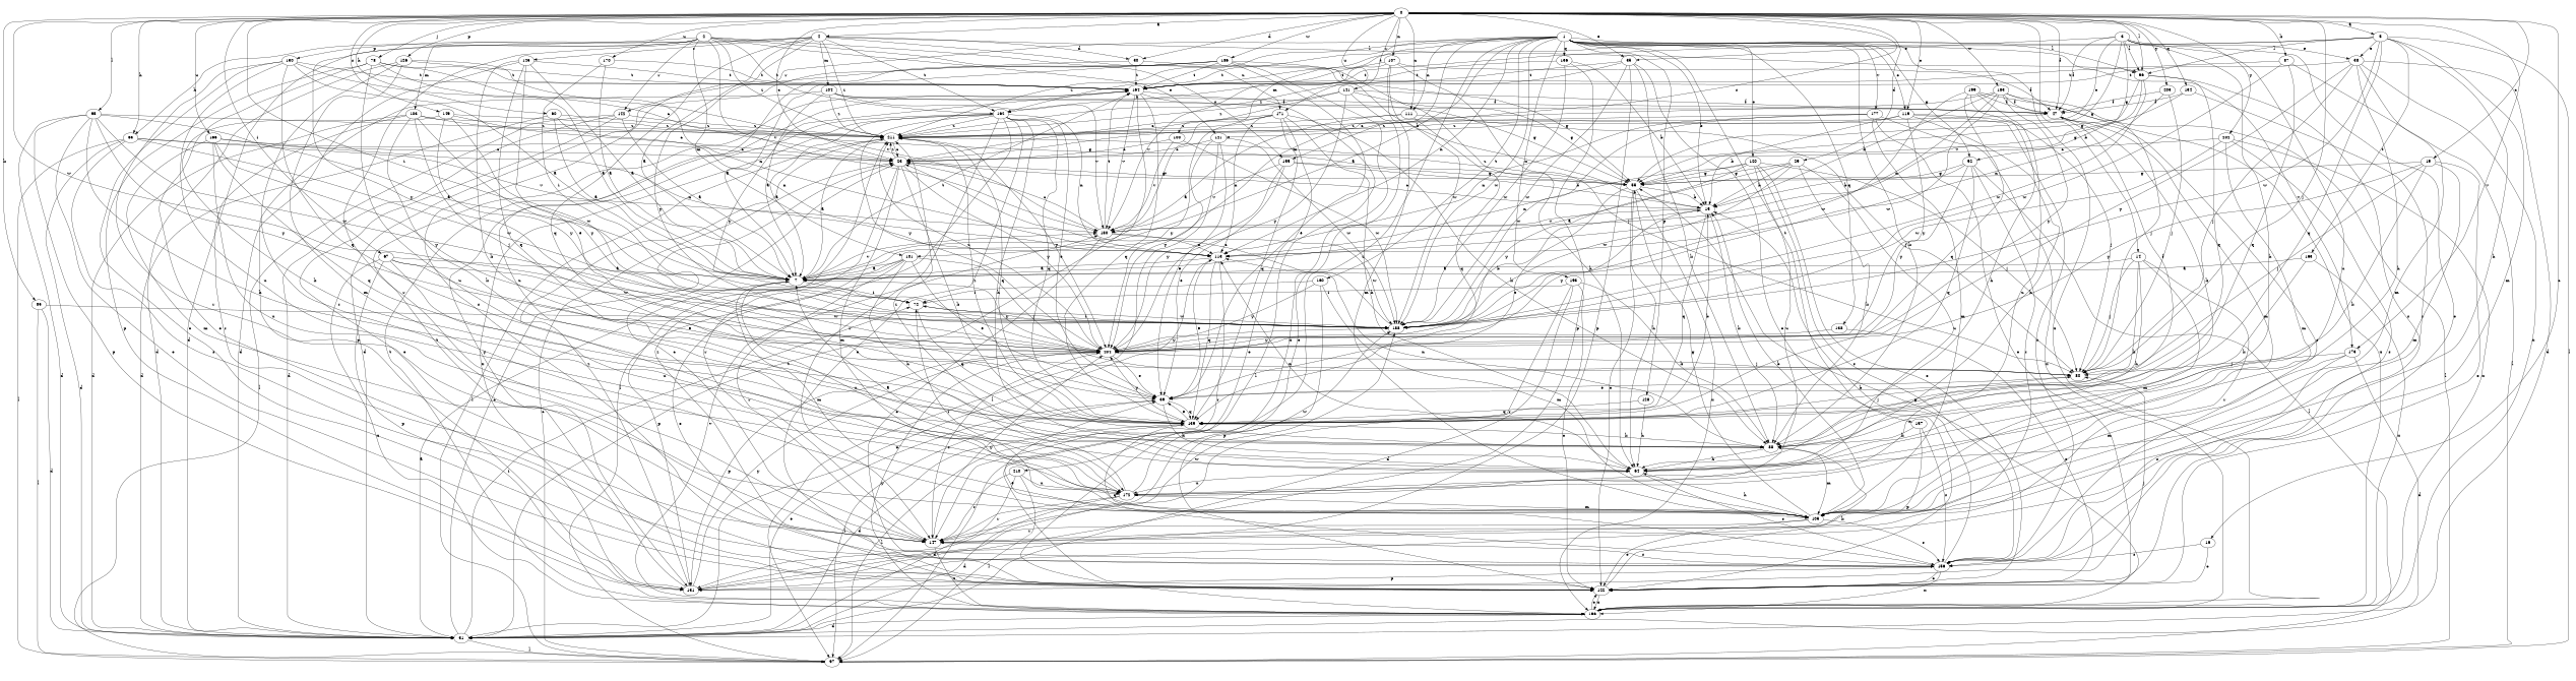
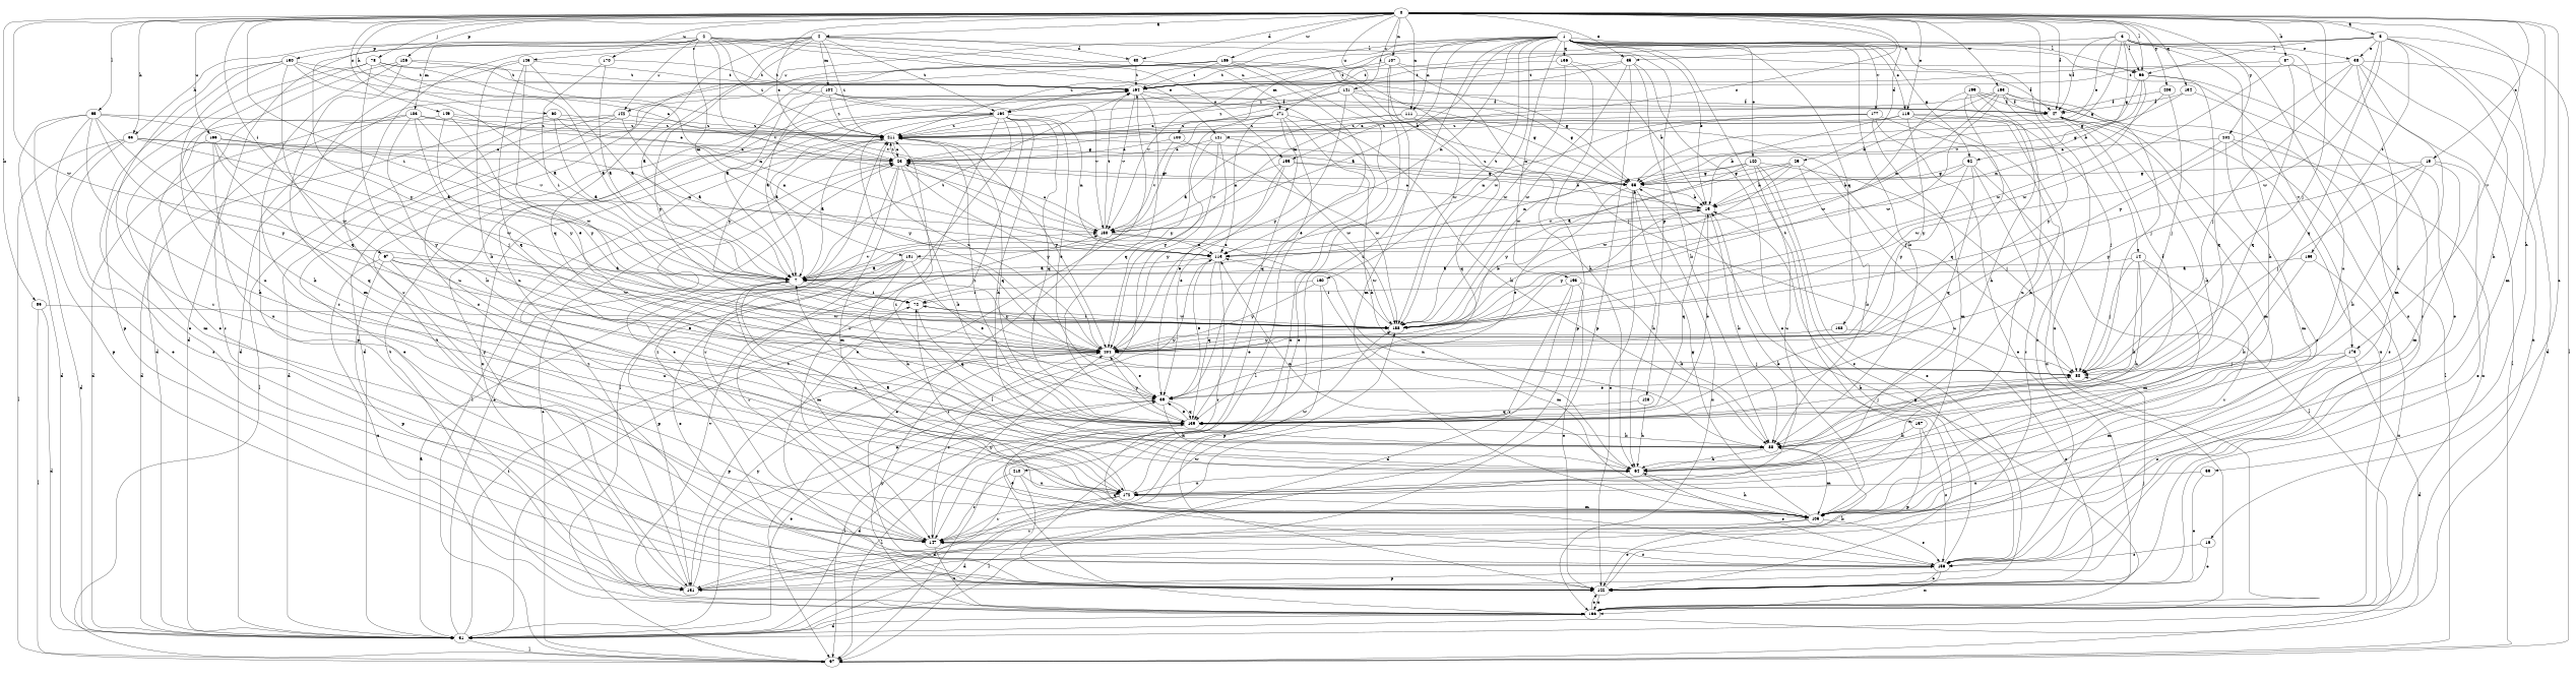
  strict digraph {
    0
    4
    5
    14
    16
    19
    23
    29
    30
    35
    47
+   59
    60
    63
    67
    72
    78
    80
    85
    87
    95
    96
    107
    111
    119
    126
    134
    141
    149
    155
    166
    170
    171
    173
    183
    186
    188
    202
    203
    7
    15
    162
    211
    31
    104
    139
    145
    147
    156
    38
    64
    97
    105
    163
    164
    88
    122
    204
    55
    172
    131
    113
    180
    196
    39
    199
    1
    52
    100
    101
    120
    128
    136
    138
    142
    157
    160
    177
    193
    210
    2
    103
    121
    130
    3
    0 -> 4 [label=a]
    0 -> 5 [label=a]
    0 -> 14 [label=b]
    0 -> 16 [label=c]
    0 -> 19 [label=c]
    0 -> 23 [label=c]
    0 -> 29 [label=d]
    0 -> 30 [label=d]
    0 -> 35 [label=e]
    0 -> 47 [label=f]
+   0 -> 59 [label=h]
    0 -> 60 [label=h]
    0 -> 63 [label=h]
    0 -> 67 [label=i]
    0 -> 72 [label=i]
    0 -> 78 [label=j]
    0 -> 80 [label=j]
    0 -> 85 [label=k]
    0 -> 87 [label=k]
    0 -> 95 [label=l]
    0 -> 96 [label=l]
    0 -> 107 [label=n]
    0 -> 111 [label=n]
    0 -> 119 [label=o]
    0 -> 126 [label=p]
    0 -> 134 [label=q]
    0 -> 141 [label=r]
    0 -> 149 [label=s]
    0 -> 155 [label=s]
    0 -> 166 [label=u]
    0 -> 170 [label=u]
    0 -> 171 [label=u]
    0 -> 173 [label=v]
    0 -> 183 [label=w]
    0 -> 186 [label=w]
    0 -> 188 [label=w]
    0 -> 202 [label=y]
    0 -> 203 [label=y]
    4 -> 30 [label=d]
    4 -> 96 [label=l]
    4 -> 7 [label=a]
    4 -> 15 [label=b]
    4 -> 162 [label=t]
    4 -> 211 [label=z]
    4 -> 31 [label=d]
    4 -> 104 [label=m]
    4 -> 139 [label=q]
    4 -> 145 [label=r]
    4 -> 147 [label=r]
    4 -> 156 [label=s]
    5 -> 96 [label=l]
    5 -> 188 [label=w]
    5 -> 162 [label=t]
    5 -> 139 [label=q]
    5 -> 38 [label=e]
    5 -> 64 [label=h]
    5 -> 97 [label=l]
    5 -> 105 [label=m]
    5 -> 163 [label=t]
    5 -> 164 [label=t]
    14 -> 80 [label=j]
    14 -> 7 [label=a]
    14 -> 147 [label=r]
    14 -> 64 [label=h]
    14 -> 105 [label=m]
    14 -> 88 [label=k]
    16 -> 156 [label=s]
    16 -> 122 [label=o]
    19 -> 80 [label=j]
    19 -> 105 [label=m]
    19 -> 88 [label=k]
    19 -> 122 [label=o]
    19 -> 204 [label=y]
    19 -> 55 [label=g]
    23 -> 211 [label=z]
    23 -> 147 [label=r]
    23 -> 105 [label=m]
    23 -> 88 [label=k]
    23 -> 204 [label=y]
    23 -> 55 [label=g]
    29 -> 188 [label=w]
    29 -> 7 [label=a]
    29 -> 15 [label=b]
    29 -> 88 [label=k]
    29 -> 55 [label=g]
    29 -> 172 [label=u]
    30 -> 164 [label=t]
    30 -> 204 [label=y]
    30 -> 55 [label=g]
    35 -> 188 [label=w]
    35 -> 211 [label=z]
    35 -> 164 [label=t]
    35 -> 88 [label=k]
    35 -> 122 [label=o]
    35 -> 131 [label=p]
    47 -> 211 [label=z]
    47 -> 156 [label=s]
    47 -> 105 [label=m]
    47 -> 88 [label=k]
+   59 -> 122 [label=o]
+   59 -> 172 [label=u]
    60 -> 7 [label=a]
    60 -> 211 [label=z]
    60 -> 31 [label=d]
    60 -> 113 [label=n]
    63 -> 23 [label=c]
    63 -> 188 [label=w]
    63 -> 31 [label=d]
    63 -> 156 [label=s]
    63 -> 97 [label=l]
    63 -> 180 [label=v]
    67 -> 188 [label=w]
    67 -> 7 [label=a]
    67 -> 172 [label=u]
    67 -> 131 [label=p]
    67 -> 196 [label=x]
    67 -> 39 [label=e]
    72 -> 188 [label=w]
    72 -> 139 [label=q]
    78 -> 7 [label=a]
    78 -> 164 [label=t]
    78 -> 122 [label=o]
    78 -> 172 [label=u]
    78 -> 131 [label=p]
    78 -> 113 [label=n]
    80 -> 39 [label=e]
    85 -> 188 [label=w]
    85 -> 31 [label=d]
    85 -> 97 [label=l]
    87 -> 188 [label=w]
    87 -> 139 [label=q]
    87 -> 97 [label=l]
    87 -> 164 [label=t]
    95 -> 188 [label=w]
    95 -> 7 [label=a]
    95 -> 211 [label=z]
    95 -> 31 [label=d]
    95 -> 64 [label=h]
    95 -> 122 [label=o]
    95 -> 204 [label=y]
    95 -> 131 [label=p]
    96 -> 188 [label=w]
    96 -> 139 [label=q]
    96 -> 156 [label=s]
    96 -> 55 [label=g]
    96 -> 180 [label=v]
    107 -> 47 [label=f]
    107 -> 188 [label=w]
    107 -> 64 [label=h]
    107 -> 105 [label=m]
    107 -> 164 [label=t]
    107 -> 180 [label=v]
    111 -> 80 [label=j]
    111 -> 7 [label=a]
    111 -> 211 [label=z]
    111 -> 139 [label=q]
    119 -> 80 [label=j]
    119 -> 15 [label=b]
    119 -> 211 [label=z]
    119 -> 156 [label=s]
    119 -> 64 [label=h]
    119 -> 204 [label=y]
    126 -> 31 [label=d]
    126 -> 147 [label=r]
    126 -> 105 [label=m]
    126 -> 164 [label=t]
    126 -> 180 [label=v]
    134 -> 47 [label=f]
    134 -> 147 [label=r]
    134 -> 55 [label=g]
    141 -> 23 [label=c]
    141 -> 47 [label=f]
    141 -> 211 [label=z]
    141 -> 122 [label=o]
    141 -> 204 [label=y]
    141 -> 55 [label=g]
    149 -> 188 [label=w]
    149 -> 211 [label=z]
    149 -> 88 [label=k]
    149 -> 204 [label=y]
    149 -> 55 [label=g]
    155 -> 15 [label=b]
    155 -> 204 [label=y]
    155 -> 55 [label=g]
    155 -> 180 [label=v]
    155 -> 39 [label=e]
    166 -> 23 [label=c]
    166 -> 139 [label=q]
    166 -> 105 [label=m]
    166 -> 204 [label=y]
    166 -> 172 [label=u]
    166 -> 113 [label=n]
    170 -> 72 [label=i]
    170 -> 7 [label=a]
    170 -> 164 [label=t]
    171 -> 211 [label=z]
    171 -> 139 [label=q]
    171 -> 64 [label=h]
    171 -> 88 [label=k]
    171 -> 122 [label=o]
    171 -> 204 [label=y]
    171 -> 113 [label=n]
    171 -> 180 [label=v]
    173 -> 80 [label=j]
    173 -> 31 [label=d]
    173 -> 156 [label=s]
    173 -> 105 [label=m]
    183 -> 23 [label=c]
    183 -> 47 [label=f]
    183 -> 80 [label=j]
    183 -> 188 [label=w]
    183 -> 15 [label=b]
    183 -> 97 [label=l]
    183 -> 204 [label=y]
    183 -> 113 [label=n]
    186 -> 80 [label=j]
    186 -> 7 [label=a]
    186 -> 31 [label=d]
    186 -> 164 [label=t]
    186 -> 172 [label=u]
    186 -> 196 [label=x]
    186 -> 39 [label=e]
    188 -> 23 [label=c]
    188 -> 72 [label=i]
    188 -> 15 [label=b]
    188 -> 204 [label=y]
    202 -> 23 [label=c]
    202 -> 188 [label=w]
    202 -> 156 [label=s]
    202 -> 105 [label=m]
    202 -> 196 [label=x]
    203 -> 47 [label=f]
    203 -> 80 [label=j]
    203 -> 113 [label=n]
    7 -> 72 [label=i]
    7 -> 105 [label=m]
    7 -> 164 [label=t]
    7 -> 204 [label=y]
    7 -> 172 [label=u]
    7 -> 180 [label=v]
    15 -> 23 [label=c]
    15 -> 139 [label=q]
    15 -> 88 [label=k]
    15 -> 204 [label=y]
    15 -> 180 [label=v]
    162 -> 7 [label=a]
    162 -> 211 [label=z]
    162 -> 139 [label=q]
    162 -> 147 [label=r]
    162 -> 64 [label=h]
    162 -> 97 [label=l]
    162 -> 122 [label=o]
    162 -> 204 [label=y]
    162 -> 131 [label=y]
    162 -> 113 [label=n]
    162 -> 196 [label=x]
    162 -> 39 [label=e]
    211 -> 23 [label=c]
    211 -> 7 [label=a]
    211 -> 139 [label=q]
    211 -> 97 [label=l]
    211 -> 204 [label=y]
    31 -> 23 [label=c]
    31 -> 72 [label=i]
    31 -> 7 [label=a]
    31 -> 97 [label=l]
    31 -> 164 [label=t]
    31 -> 113 [label=n]
    31 -> 39 [label=e]
    104 -> 47 [label=f]
    104 -> 7 [label=a]
    104 -> 211 [label=z]
    104 -> 55 [label=g]
    104 -> 131 [label=p]
    104 -> 180 [label=v]
    139 -> 80 [label=j]
    139 -> 15 [label=b]
    139 -> 211 [label=z]
    139 -> 31 [label=d]
    139 -> 97 [label=l]
    139 -> 88 [label=k]
    139 -> 204 [label=y]
    139 -> 39 [label=e]
    145 -> 7 [label=a]
    145 -> 31 [label=d]
    145 -> 139 [label=q]
    145 -> 164 [label=t]
    145 -> 88 [label=k]
    145 -> 39 [label=e]
    147 -> 23 [label=c]
    147 -> 156 [label=s]
    147 -> 204 [label=y]
    147 -> 196 [label=x]
    156 -> 15 [label=b]
    156 -> 211 [label=z]
    156 -> 139 [label=q]
    156 -> 122 [label=o]
    156 -> 131 [label=p]
    156 -> 196 [label=x]
    156 -> 39 [label=e]
    38 -> 80 [label=j]
    38 -> 31 [label=d]
    38 -> 64 [label=h]
    38 -> 105 [label=m]
    38 -> 164 [label=t]
    38 -> 204 [label=y]
    38 -> 196 [label=x]
    64 -> 211 [label=z]
    64 -> 156 [label=s]
    64 -> 172 [label=u]
    64 -> 113 [label=n]
    97 -> 23 [label=c]
    105 -> 72 [label=i]
    105 -> 15 [label=b]
    105 -> 147 [label=r]
    105 -> 156 [label=s]
    105 -> 64 [label=h]
    105 -> 122 [label=o]
    105 -> 55 [label=g]
    163 -> 7 [label=a]
    163 -> 88 [label=k]
    163 -> 196 [label=x]
    164 -> 47 [label=f]
    164 -> 139 [label=q]
    164 -> 97 [label=l]
    164 -> 204 [label=y]
    164 -> 180 [label=v]
    88 -> 64 [label=h]
    88 -> 105 [label=m]
    88 -> 113 [label=n]
    122 -> 88 [label=k]
    122 -> 196 [label=x]
    204 -> 80 [label=j]
    204 -> 211 [label=z]
    204 -> 147 [label=r]
    204 -> 131 [label=p]
    204 -> 39 [label=e]
    55 -> 15 [label=b]
    55 -> 211 [label=z]
    55 -> 64 [label=h]
    55 -> 122 [label=o]
    55 -> 196 [label=x]
    55 -> 39 [label=e]
    172 -> 188 [label=w]
    172 -> 7 [label=a]
    172 -> 31 [label=d]
    172 -> 147 [label=r]
    172 -> 105 [label=m]
    131 -> 80 [label=j]
    131 -> 188 [label=w]
    131 -> 211 [label=z]
    131 -> 164 [label=t]
    131 -> 204 [label=y]
    113 -> 7 [label=a]
    113 -> 139 [label=q]
    113 -> 147 [label=r]
    113 -> 39 [label=e]
    180 -> 23 [label=c]
    180 -> 188 [label=w]
    180 -> 164 [label=t]
    180 -> 122 [label=o]
    180 -> 113 [label=n]
    196 -> 31 [label=d]
    196 -> 164 [label=t]
    196 -> 122 [label=o]
    196 -> 204 [label=y]
    196 -> 55 [label=g]
    196 -> 180 [label=v]
    39 -> 47 [label=f]
    39 -> 139 [label=q]
    39 -> 64 [label=h]
    39 -> 97 [label=l]
    199 -> 47 [label=f]
    199 -> 188 [label=w]
    199 -> 139 [label=q]
    199 -> 64 [label=h]
    199 -> 172 [label=u]
    199 -> 196 [label=x]
    1 -> 96 [label=l]
    1 -> 111 [label=n]
    1 -> 119 [label=o]
    1 -> 173 [label=v]
    1 -> 188 [label=w]
    1 -> 7 [label=a]
    1 -> 15 [label=b]
    1 -> 162 [label=t]
    1 -> 211 [label=z]
    1 -> 88 [label=k]
    1 -> 113 [label=n]
    1 -> 196 [label=x]
    1 -> 52 [label=g]
    1 -> 100 [label=m]
    1 -> 101 [label=m]
    1 -> 120 [label=o]
    1 -> 128 [label=p]
    1 -> 136 [label=q]
    1 -> 138 [label=q]
    1 -> 142 [label=r]
    1 -> 157 [label=t]
    1 -> 160 [label=t]
    1 -> 177 [label=v]
    1 -> 193 [label=x]
    1 -> 210 [label=z]
    52 -> 15 [label=b]
    52 -> 139 [label=q]
    52 -> 147 [label=r]
    52 -> 97 [label=l]
    52 -> 204 [label=y]
    52 -> 55 [label=g]
    100 -> 23 [label=c]
    100 -> 188 [label=w]
    100 -> 180 [label=v]
    101 -> 80 [label=j]
    101 -> 7 [label=a]
    101 -> 147 [label=r]
    101 -> 64 [label=h]
    101 -> 122 [label=o]
    101 -> 131 [label=p]
    101 -> 39 [label=e]
    120 -> 80 [label=j]
    120 -> 156 [label=s]
    120 -> 122 [label=o]
    120 -> 204 [label=y]
    120 -> 55 [label=g]
    120 -> 172 [label=u]
    120 -> 113 [label=n]
    128 -> 139 [label=q]
    128 -> 64 [label=h]
    136 -> 188 [label=w]
    136 -> 15 [label=b]
    136 -> 164 [label=t]
    136 -> 131 [label=p]
    138 -> 122 [label=o]
    138 -> 204 [label=y]
    142 -> 7 [label=a]
    142 -> 211 [label=z]
    142 -> 31 [label=d]
    142 -> 97 [label=l]
    142 -> 122 [label=o]
    157 -> 156 [label=s]
    157 -> 88 [label=k]
    157 -> 131 [label=p]
    160 -> 72 [label=i]
    160 -> 105 [label=m]
    160 -> 204 [label=y]
    160 -> 131 [label=p]
    177 -> 188 [label=w]
    177 -> 211 [label=z]
    177 -> 105 [label=m]
    177 -> 122 [label=o]
    177 -> 113 [label=n]
    177 -> 196 [label=x]
    193 -> 72 [label=i]
    193 -> 31 [label=d]
    193 -> 147 [label=r]
    193 -> 88 [label=k]
    193 -> 122 [label=o]
    210 -> 31 [label=d]
    210 -> 147 [label=r]
    210 -> 97 [label=l]
    210 -> 172 [label=u]
    2 -> 63 [label=h]
    2 -> 155 [label=s]
    2 -> 171 [label=u]
    2 -> 162 [label=t]
    2 -> 211 [label=z]
    2 -> 204 [label=y]
    2 -> 180 [label=v]
    2 -> 101 [label=m]
    2 -> 142 [label=r]
    2 -> 103 [label=m]
    2 -> 121 [label=o]
    2 -> 130 [label=p]
    103 -> 23 [label=c]
    103 -> 80 [label=j]
    103 -> 211 [label=z]
    103 -> 31 [label=d]
    103 -> 147 [label=r]
    103 -> 88 [label=k]
    103 -> 204 [label=y]
    121 -> 23 [label=c]
    121 -> 188 [label=w]
    121 -> 97 [label=l]
    121 -> 204 [label=y]
    121 -> 39 [label=e]
    130 -> 23 [label=c]
    130 -> 7 [label=a]
    130 -> 139 [label=q]
    130 -> 147 [label=r]
    130 -> 164 [label=t]
    130 -> 122 [label=o]
    130 -> 172 [label=u]
    3 -> 35 [label=e]
    3 -> 47 [label=f]
    3 -> 96 [label=l]
    3 -> 38 [label=e]
    3 -> 64 [label=h]
    3 -> 122 [label=o]
    3 -> 55 [label=g]
    3 -> 172 [label=u]
    3 -> 52 [label=g]
    3 -> 121 [label=o]
  }
